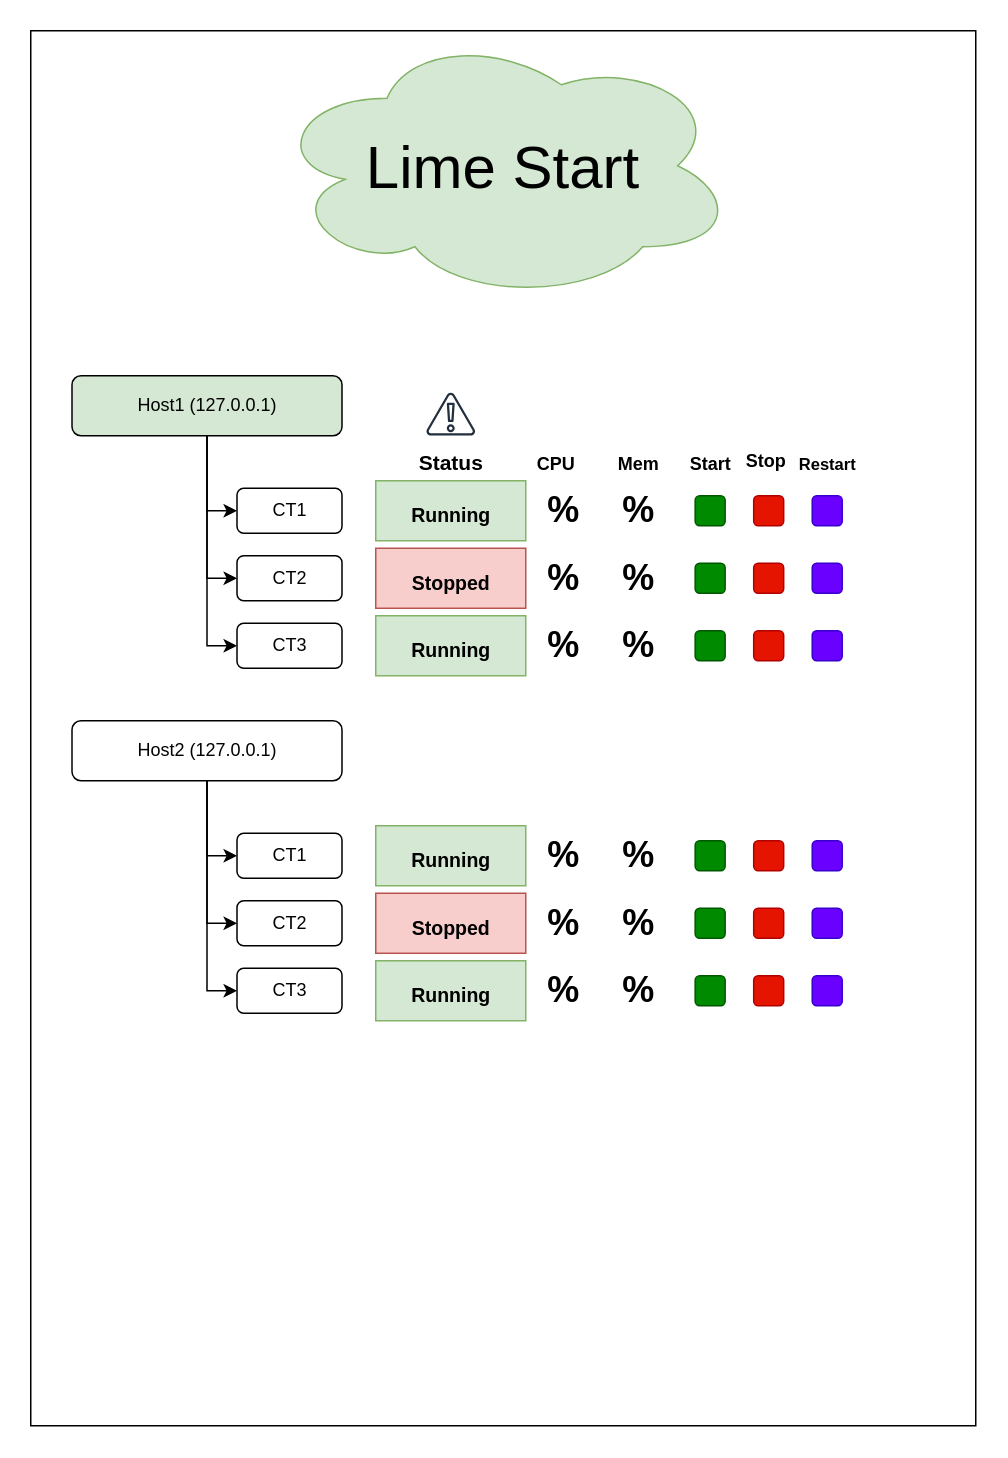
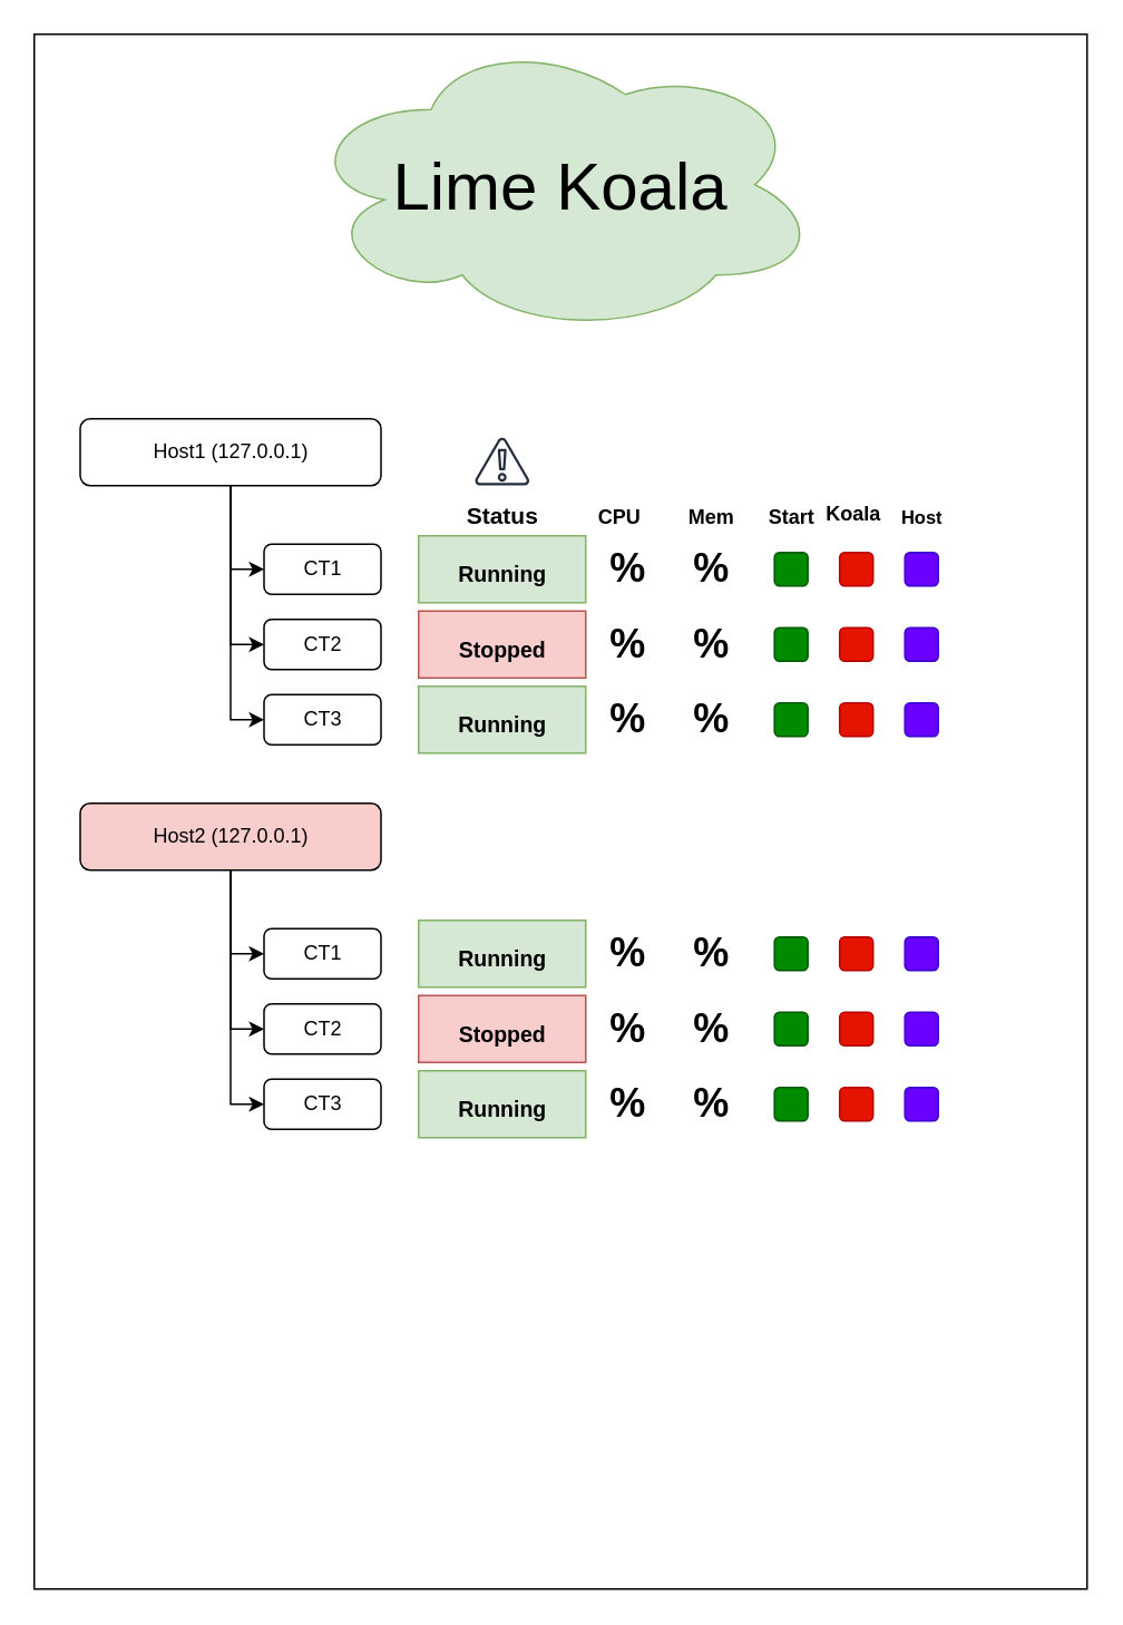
  <mxCell id="0" />
  <mxCell id="1" parent="0" />
  <mxCell id="2" value="" style="rounded=0;whiteSpace=wrap;html=1;movable=0;resizable=0;rotatable=0;deletable=0;editable=0;locked=1;connectable=0;" vertex="1" parent="1"><mxGeometry x="20" y="20" width="630" height="930" as="geometry" /></mxCell>
  <mxCell id="3" value="" style="shape=image;verticalLabelPosition=bottom;labelBackgroundColor=default;verticalAlign=top;aspect=fixed;imageAspect=0;image=https://ih1.redbubble.net/image.5413513681.887/bg,f8f8f8-flat,750x,075,f-pad,750x1000,f8f8f8.u5.jpg;" vertex="1" parent="1"><mxGeometry x="30" y="30" width="127.5" height="170" as="geometry" /></mxCell>
  <mxCell id="4" value="" style="sketch=0;outlineConnect=0;fontColor=#232F3E;gradientColor=none;fillColor=#232F3D;strokeColor=none;dashed=0;verticalLabelPosition=bottom;verticalAlign=top;align=center;html=1;fontSize=12;fontStyle=0;aspect=fixed;pointerEvents=1;shape=mxgraph.aws4.alert;" vertex="1" parent="1"><mxGeometry x="283.7" y="261.15" width="32.61" height="28.85" as="geometry" /></mxCell>
  <mxCell id="5" value="" style="rounded=1;whiteSpace=wrap;html=1;fillColor=#008a00;strokeColor=#005700;fontColor=#ffffff;" vertex="1" parent="1"><mxGeometry x="462.94" y="330" width="20" height="20" as="geometry" /></mxCell>
  <mxCell id="6" value="" style="rounded=1;whiteSpace=wrap;html=1;fillColor=#e51400;strokeColor=#B20000;fontColor=#ffffff;" vertex="1" parent="1"><mxGeometry x="501.96" y="330" width="20" height="20" as="geometry" /></mxCell>
  <mxCell id="7" value="" style="rounded=1;whiteSpace=wrap;html=1;fillColor=#6a00ff;strokeColor=#3700CC;fontColor=#ffffff;" vertex="1" parent="1"><mxGeometry x="540.98" y="330" width="20" height="20" as="geometry" /></mxCell>
  <mxCell id="8" style="edgeStyle=orthogonalEdgeStyle;rounded=0;orthogonalLoop=1;jettySize=auto;html=1;entryX=0;entryY=0.5;entryDx=0;entryDy=0;" edge="1" parent="1" source="11" target="12"><mxGeometry relative="1" as="geometry" /></mxCell>
  <mxCell id="9" style="edgeStyle=orthogonalEdgeStyle;rounded=0;orthogonalLoop=1;jettySize=auto;html=1;entryX=0;entryY=0.5;entryDx=0;entryDy=0;" edge="1" parent="1" source="11" target="13"><mxGeometry relative="1" as="geometry" /></mxCell>
  <mxCell id="10" style="edgeStyle=orthogonalEdgeStyle;rounded=0;orthogonalLoop=1;jettySize=auto;html=1;exitX=0.5;exitY=1;exitDx=0;exitDy=0;entryX=0;entryY=0.5;entryDx=0;entryDy=0;" edge="1" parent="1" source="11" target="14"><mxGeometry relative="1" as="geometry" /></mxCell>
- <mxCell id="11" value="Host1 (127.0.0.1)" style="rounded=1;whiteSpace=wrap;html=1;fillColor=#d5e8d4;" vertex="1" parent="1"><mxGeometry x="47.5" y="250" width="180" height="40" as="geometry" /></mxCell>
+ <mxCell id="11" value="Host1 (127.0.0.1)" style="rounded=1;whiteSpace=wrap;html=1;" vertex="1" parent="1"><mxGeometry x="47.5" y="250" width="180" height="40" as="geometry" /></mxCell>
  <mxCell id="12" value="CT1" style="rounded=1;whiteSpace=wrap;html=1;" vertex="1" parent="1"><mxGeometry x="157.5" y="325" width="70" height="30" as="geometry" /></mxCell>
  <mxCell id="13" value="CT2" style="rounded=1;whiteSpace=wrap;html=1;" vertex="1" parent="1"><mxGeometry x="157.5" y="370" width="70" height="30" as="geometry" /></mxCell>
  <mxCell id="14" value="CT3" style="rounded=1;whiteSpace=wrap;html=1;" vertex="1" parent="1"><mxGeometry x="157.5" y="415" width="70" height="30" as="geometry" /></mxCell>
  <mxCell id="15" value="" style="rounded=1;whiteSpace=wrap;html=1;fillColor=#008a00;strokeColor=#005700;fontColor=#ffffff;" vertex="1" parent="1"><mxGeometry x="462.94" y="375" width="20" height="20" as="geometry" /></mxCell>
  <mxCell id="16" value="" style="rounded=1;whiteSpace=wrap;html=1;fillColor=#e51400;strokeColor=#B20000;fontColor=#ffffff;" vertex="1" parent="1"><mxGeometry x="501.96" y="375" width="20" height="20" as="geometry" /></mxCell>
  <mxCell id="17" value="" style="rounded=1;whiteSpace=wrap;html=1;fillColor=#6a00ff;strokeColor=#3700CC;fontColor=#ffffff;" vertex="1" parent="1"><mxGeometry x="540.98" y="375" width="20" height="20" as="geometry" /></mxCell>
  <mxCell id="18" value="" style="rounded=1;whiteSpace=wrap;html=1;fillColor=#008a00;strokeColor=#005700;fontColor=#ffffff;" vertex="1" parent="1"><mxGeometry x="462.94" y="420" width="20" height="20" as="geometry" /></mxCell>
  <mxCell id="19" value="" style="rounded=1;whiteSpace=wrap;html=1;fillColor=#e51400;strokeColor=#B20000;fontColor=#ffffff;" vertex="1" parent="1"><mxGeometry x="501.96" y="420" width="20" height="20" as="geometry" /></mxCell>
  <mxCell id="20" value="" style="rounded=1;whiteSpace=wrap;html=1;fillColor=#6a00ff;strokeColor=#3700CC;fontColor=#ffffff;" vertex="1" parent="1"><mxGeometry x="540.98" y="420" width="20" height="20" as="geometry" /></mxCell>
  <mxCell id="21" value="&lt;font style=&quot;font-size: 12px;&quot;&gt;Start&lt;/font&gt;" style="text;strokeColor=none;fillColor=none;html=1;fontSize=24;fontStyle=1;verticalAlign=middle;align=center;rounded=1;" vertex="1" parent="1"><mxGeometry x="443.92" y="285" width="58.04" height="40" as="geometry" /></mxCell>
- <mxCell id="22" value="&lt;font style=&quot;font-size: 12px;&quot;&gt;Stop&lt;/font&gt;" style="text;strokeColor=none;fillColor=none;html=1;fontSize=24;fontStyle=1;verticalAlign=middle;align=center;rounded=1;" vertex="1" parent="1"><mxGeometry x="480" y="280" width="60.98" height="45" as="geometry" /></mxCell>
- <mxCell id="23" value="&lt;font style=&quot;font-size: 11px;&quot;&gt;Restart&lt;/font&gt;" style="text;strokeColor=none;fillColor=none;html=1;fontSize=24;fontStyle=1;verticalAlign=middle;align=center;rounded=1;" vertex="1" parent="1"><mxGeometry x="521.96" y="285" width="58.04" height="40" as="geometry" /></mxCell>
+ <mxCell id="22" value="&lt;font style=&quot;font-size: 12px;&quot;&gt;Koala&lt;/font&gt;" style="text;strokeColor=none;fillColor=none;html=1;fontSize=24;fontStyle=1;verticalAlign=middle;align=center;rounded=1;" vertex="1" parent="1"><mxGeometry x="480" y="280" width="60.98" height="45" as="geometry" /></mxCell>
+ <mxCell id="23" value="&lt;font style=&quot;font-size: 11px;&quot;&gt;Host&lt;/font&gt;" style="text;strokeColor=none;fillColor=none;html=1;fontSize=24;fontStyle=1;verticalAlign=middle;align=center;rounded=1;" vertex="1" parent="1"><mxGeometry x="521.96" y="285" width="58.04" height="40" as="geometry" /></mxCell>
  <mxCell id="24" value="%" style="text;strokeColor=none;fillColor=none;html=1;fontSize=24;fontStyle=1;verticalAlign=middle;align=center;" vertex="1" parent="1"><mxGeometry x="400" y="325" width="50" height="30" as="geometry" /></mxCell>
  <mxCell id="25" value="%" style="text;strokeColor=none;fillColor=none;html=1;fontSize=24;fontStyle=1;verticalAlign=middle;align=center;" vertex="1" parent="1"><mxGeometry x="350" y="325" width="50" height="30" as="geometry" /></mxCell>
  <mxCell id="26" value="%" style="text;strokeColor=none;fillColor=none;html=1;fontSize=24;fontStyle=1;verticalAlign=middle;align=center;" vertex="1" parent="1"><mxGeometry x="400" y="370" width="50" height="30" as="geometry" /></mxCell>
  <mxCell id="27" value="%" style="text;strokeColor=none;fillColor=none;html=1;fontSize=24;fontStyle=1;verticalAlign=middle;align=center;" vertex="1" parent="1"><mxGeometry x="400" y="415" width="50" height="30" as="geometry" /></mxCell>
  <mxCell id="28" value="%" style="text;strokeColor=none;fillColor=none;html=1;fontSize=24;fontStyle=1;verticalAlign=middle;align=center;" vertex="1" parent="1"><mxGeometry x="350" y="370" width="50" height="30" as="geometry" /></mxCell>
  <mxCell id="29" value="%" style="text;strokeColor=none;fillColor=none;html=1;fontSize=24;fontStyle=1;verticalAlign=middle;align=center;" vertex="1" parent="1"><mxGeometry x="350" y="415" width="50" height="30" as="geometry" /></mxCell>
  <mxCell id="30" value="&lt;font style=&quot;font-size: 12px;&quot;&gt;Mem&lt;/font&gt;" style="text;strokeColor=none;fillColor=none;html=1;fontSize=24;fontStyle=1;verticalAlign=middle;align=center;" vertex="1" parent="1"><mxGeometry x="375" y="285" width="100" height="40" as="geometry" /></mxCell>
  <mxCell id="31" value="&lt;font style=&quot;font-size: 12px;&quot;&gt;CPU&lt;/font&gt;" style="text;strokeColor=none;fillColor=none;html=1;fontSize=24;fontStyle=1;verticalAlign=middle;align=center;" vertex="1" parent="1"><mxGeometry x="320" y="285" width="100" height="40" as="geometry" /></mxCell>
  <mxCell id="32" value="&lt;font style=&quot;font-size: 14px;&quot;&gt;Status&lt;/font&gt;" style="text;strokeColor=none;fillColor=none;html=1;fontSize=24;fontStyle=1;verticalAlign=middle;align=center;" vertex="1" parent="1"><mxGeometry x="250" y="285" width="100" height="40" as="geometry" /></mxCell>
  <mxCell id="33" value="&lt;font style=&quot;font-size: 13px;&quot;&gt;Running&lt;/font&gt;" style="text;strokeColor=#82b366;fillColor=#d5e8d4;html=1;fontSize=24;fontStyle=1;verticalAlign=middle;align=center;" vertex="1" parent="1"><mxGeometry x="250" y="320" width="100" height="40" as="geometry" /></mxCell>
  <mxCell id="34" value="&lt;font style=&quot;font-size: 13px;&quot;&gt;Running&lt;/font&gt;" style="text;strokeColor=#82b366;fillColor=#d5e8d4;html=1;fontSize=24;fontStyle=1;verticalAlign=middle;align=center;" vertex="1" parent="1"><mxGeometry x="250" y="410" width="100" height="40" as="geometry" /></mxCell>
  <mxCell id="35" value="&lt;font style=&quot;font-size: 13px;&quot;&gt;Stopped&lt;/font&gt;" style="text;strokeColor=#b85450;fillColor=#f8cecc;html=1;fontSize=24;fontStyle=1;verticalAlign=middle;align=center;" vertex="1" parent="1"><mxGeometry x="250" y="365" width="100" height="40" as="geometry" /></mxCell>
  <mxCell id="36" value="" style="shape=image;verticalLabelPosition=bottom;labelBackgroundColor=default;verticalAlign=top;aspect=fixed;imageAspect=0;image=https://ih1.redbubble.net/image.5413513681.887/bg,f8f8f8-flat,750x,075,f-pad,750x1000,f8f8f8.u5.jpg;" vertex="1" parent="1"><mxGeometry x="510" y="30" width="127.5" height="170" as="geometry" /></mxCell>
  <mxCell id="37" style="edgeStyle=orthogonalEdgeStyle;rounded=0;orthogonalLoop=1;jettySize=auto;html=1;entryX=0;entryY=0.5;entryDx=0;entryDy=0;" edge="1" parent="1" source="40" target="41"><mxGeometry relative="1" as="geometry" /></mxCell>
  <mxCell id="38" style="edgeStyle=orthogonalEdgeStyle;rounded=0;orthogonalLoop=1;jettySize=auto;html=1;exitX=0.5;exitY=1;exitDx=0;exitDy=0;entryX=0;entryY=0.5;entryDx=0;entryDy=0;" edge="1" parent="1" source="40" target="42"><mxGeometry relative="1" as="geometry" /></mxCell>
  <mxCell id="39" style="edgeStyle=orthogonalEdgeStyle;rounded=0;orthogonalLoop=1;jettySize=auto;html=1;exitX=0.5;exitY=1;exitDx=0;exitDy=0;entryX=0;entryY=0.5;entryDx=0;entryDy=0;" edge="1" parent="1" source="40" target="43"><mxGeometry relative="1" as="geometry" /></mxCell>
- <mxCell id="40" value="Host2 (127.0.0.1)" style="rounded=1;whiteSpace=wrap;html=1;" vertex="1" parent="1"><mxGeometry x="47.5" y="480" width="180" height="40" as="geometry" /></mxCell>
+ <mxCell id="40" value="Host2 (127.0.0.1)" style="rounded=1;whiteSpace=wrap;html=1;fillColor=#f8cecc;" vertex="1" parent="1"><mxGeometry x="47.5" y="480" width="180" height="40" as="geometry" /></mxCell>
  <mxCell id="41" value="CT1" style="rounded=1;whiteSpace=wrap;html=1;" vertex="1" parent="1"><mxGeometry x="157.5" y="555" width="70" height="30" as="geometry" /></mxCell>
  <mxCell id="42" value="CT2" style="rounded=1;whiteSpace=wrap;html=1;" vertex="1" parent="1"><mxGeometry x="157.5" y="600" width="70" height="30" as="geometry" /></mxCell>
  <mxCell id="43" value="CT3" style="rounded=1;whiteSpace=wrap;html=1;" vertex="1" parent="1"><mxGeometry x="157.5" y="645" width="70" height="30" as="geometry" /></mxCell>
  <mxCell id="44" value="%" style="text;strokeColor=none;fillColor=none;html=1;fontSize=24;fontStyle=1;verticalAlign=middle;align=center;" vertex="1" parent="1"><mxGeometry x="350" y="555" width="50" height="30" as="geometry" /></mxCell>
  <mxCell id="45" value="%" style="text;strokeColor=none;fillColor=none;html=1;fontSize=24;fontStyle=1;verticalAlign=middle;align=center;" vertex="1" parent="1"><mxGeometry x="350" y="600" width="50" height="30" as="geometry" /></mxCell>
  <mxCell id="46" value="%" style="text;strokeColor=none;fillColor=none;html=1;fontSize=24;fontStyle=1;verticalAlign=middle;align=center;" vertex="1" parent="1"><mxGeometry x="350" y="645" width="50" height="30" as="geometry" /></mxCell>
  <mxCell id="47" value="&lt;font style=&quot;font-size: 13px;&quot;&gt;Running&lt;/font&gt;" style="text;strokeColor=#82b366;fillColor=#d5e8d4;html=1;fontSize=24;fontStyle=1;verticalAlign=middle;align=center;" vertex="1" parent="1"><mxGeometry x="250" y="550" width="100" height="40" as="geometry" /></mxCell>
  <mxCell id="48" value="&lt;font style=&quot;font-size: 13px;&quot;&gt;Running&lt;/font&gt;" style="text;strokeColor=#82b366;fillColor=#d5e8d4;html=1;fontSize=24;fontStyle=1;verticalAlign=middle;align=center;" vertex="1" parent="1"><mxGeometry x="250" y="640" width="100" height="40" as="geometry" /></mxCell>
  <mxCell id="49" value="&lt;font style=&quot;font-size: 13px;&quot;&gt;Stopped&lt;/font&gt;" style="text;strokeColor=#b85450;fillColor=#f8cecc;html=1;fontSize=24;fontStyle=1;verticalAlign=middle;align=center;" vertex="1" parent="1"><mxGeometry x="250" y="595" width="100" height="40" as="geometry" /></mxCell>
  <mxCell id="50" value="" style="rounded=1;whiteSpace=wrap;html=1;fillColor=#008a00;strokeColor=#005700;fontColor=#ffffff;" vertex="1" parent="1"><mxGeometry x="462.94" y="560" width="20" height="20" as="geometry" /></mxCell>
  <mxCell id="51" value="" style="rounded=1;whiteSpace=wrap;html=1;fillColor=#e51400;strokeColor=#B20000;fontColor=#ffffff;" vertex="1" parent="1"><mxGeometry x="501.96" y="560" width="20" height="20" as="geometry" /></mxCell>
  <mxCell id="52" value="" style="rounded=1;whiteSpace=wrap;html=1;fillColor=#6a00ff;strokeColor=#3700CC;fontColor=#ffffff;" vertex="1" parent="1"><mxGeometry x="540.98" y="560" width="20" height="20" as="geometry" /></mxCell>
  <mxCell id="53" value="" style="rounded=1;whiteSpace=wrap;html=1;fillColor=#008a00;strokeColor=#005700;fontColor=#ffffff;" vertex="1" parent="1"><mxGeometry x="462.94" y="605" width="20" height="20" as="geometry" /></mxCell>
  <mxCell id="54" value="" style="rounded=1;whiteSpace=wrap;html=1;fillColor=#e51400;strokeColor=#B20000;fontColor=#ffffff;" vertex="1" parent="1"><mxGeometry x="501.96" y="605" width="20" height="20" as="geometry" /></mxCell>
  <mxCell id="55" value="" style="rounded=1;whiteSpace=wrap;html=1;fillColor=#6a00ff;strokeColor=#3700CC;fontColor=#ffffff;" vertex="1" parent="1"><mxGeometry x="540.98" y="605" width="20" height="20" as="geometry" /></mxCell>
  <mxCell id="56" value="" style="rounded=1;whiteSpace=wrap;html=1;fillColor=#008a00;strokeColor=#005700;fontColor=#ffffff;" vertex="1" parent="1"><mxGeometry x="462.94" y="650" width="20" height="20" as="geometry" /></mxCell>
  <mxCell id="57" value="" style="rounded=1;whiteSpace=wrap;html=1;fillColor=#e51400;strokeColor=#B20000;fontColor=#ffffff;" vertex="1" parent="1"><mxGeometry x="501.96" y="650" width="20" height="20" as="geometry" /></mxCell>
  <mxCell id="58" value="" style="rounded=1;whiteSpace=wrap;html=1;fillColor=#6a00ff;strokeColor=#3700CC;fontColor=#ffffff;" vertex="1" parent="1"><mxGeometry x="540.98" y="650" width="20" height="20" as="geometry" /></mxCell>
  <mxCell id="59" value="%" style="text;strokeColor=none;fillColor=none;html=1;fontSize=24;fontStyle=1;verticalAlign=middle;align=center;" vertex="1" parent="1"><mxGeometry x="400" y="555" width="50" height="30" as="geometry" /></mxCell>
  <mxCell id="60" value="%" style="text;strokeColor=none;fillColor=none;html=1;fontSize=24;fontStyle=1;verticalAlign=middle;align=center;" vertex="1" parent="1"><mxGeometry x="400" y="600" width="50" height="30" as="geometry" /></mxCell>
  <mxCell id="61" value="%" style="text;strokeColor=none;fillColor=none;html=1;fontSize=24;fontStyle=1;verticalAlign=middle;align=center;" vertex="1" parent="1"><mxGeometry x="400" y="645" width="50" height="30" as="geometry" /></mxCell>
- <mxCell id="62" value="&lt;font style=&quot;font-size: 40px;&quot;&gt;Lime Start&lt;br&gt;&lt;/font&gt;" style="ellipse;shape=cloud;whiteSpace=wrap;html=1;fillColor=#d5e8d4;strokeColor=#82b366;" vertex="1" parent="1"><mxGeometry x="180" y="20" width="310" height="180" as="geometry" /></mxCell>
+ <mxCell id="62" value="&lt;font style=&quot;font-size: 40px;&quot;&gt;Lime Koala&lt;br&gt;&lt;/font&gt;" style="ellipse;shape=cloud;whiteSpace=wrap;html=1;fillColor=#d5e8d4;strokeColor=#82b366;" vertex="1" parent="1"><mxGeometry x="180" y="20" width="310" height="180" as="geometry" /></mxCell>
